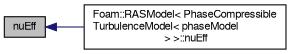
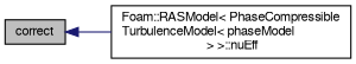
  digraph {
    rankdir=LR
    node [color=black fontname=FreeSans fontsize=10 shape=record]
-   n1 [fillcolor=grey75 fontcolor=black height=0.2 label=nuEff style=filled width=0.4]
+   n1 [fillcolor=grey75 fontcolor=black height=0.2 label=correct style=filled width=0.4]
    n2 [height=0.2 label="Foam::RASModel\< PhaseCompressible\lTurbulenceModel\< phaseModel\l \> \>::nuEff" width=0.4]
    n1 -> n2 [color=midnightblue dir=back fontname=FreeSans fontsize=10 labelfontname=FreeSans labelfontsize=10 style=solid]
  }
